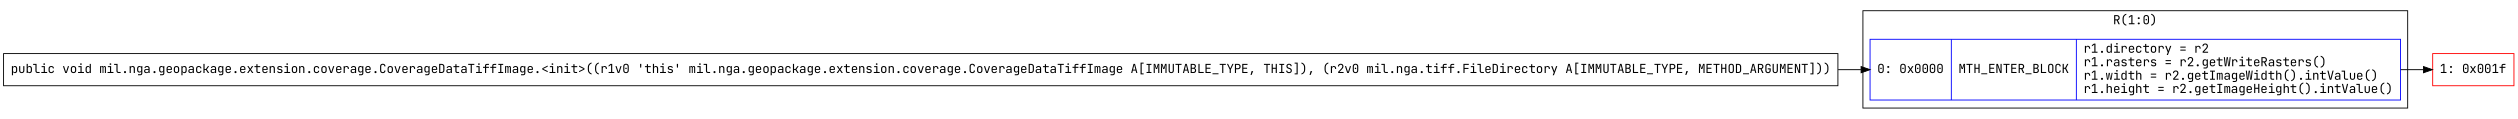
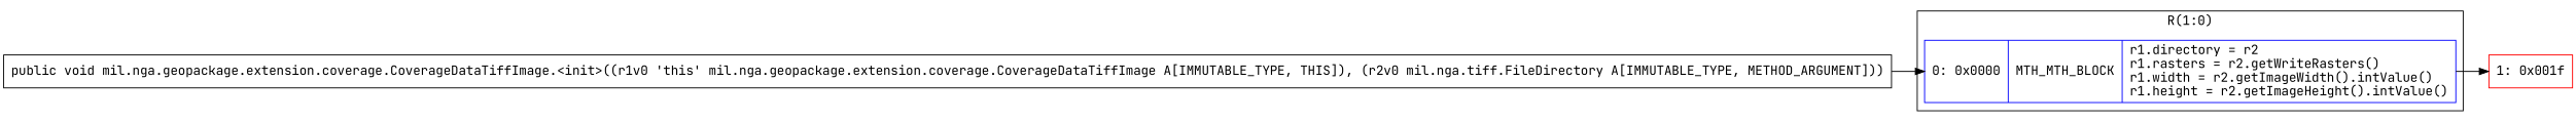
  digraph {
    rankdir=LR
    fontname="JetBrains Mono"
    node [shape=record fontname="JetBrains Mono"]
    edge [fontname="JetBrains Mono"]
-   n1 [color=blue label="{0\:\ 0x0000|MTH_ENTER_BLOCK\l|r1.directory = r2\lr1.rasters = r2.getWriteRasters()\lr1.width = r2.getImageWidth().intValue()\lr1.height = r2.getImageHeight().intValue()\l}"]
+   n1 [color=blue label="{0\:\ 0x0000|MTH_MTH_BLOCK\l|r1.directory = r2\lr1.rasters = r2.getWriteRasters()\lr1.width = r2.getImageWidth().intValue()\lr1.height = r2.getImageHeight().intValue()\l}"]
    n2 [color=red label="{1\:\ 0x001f}"]
    n3 [label="{public void mil.nga.geopackage.extension.coverage.CoverageDataTiffImage.\<init\>((r1v0 'this' mil.nga.geopackage.extension.coverage.CoverageDataTiffImage A[IMMUTABLE_TYPE, THIS]), (r2v0 mil.nga.tiff.FileDirectory A[IMMUTABLE_TYPE, METHOD_ARGUMENT])) }"]
    subgraph cluster_1 {
      label="R(1:0)"
      n1
    }
    n1 -> n2
    n3 -> n1
  }
